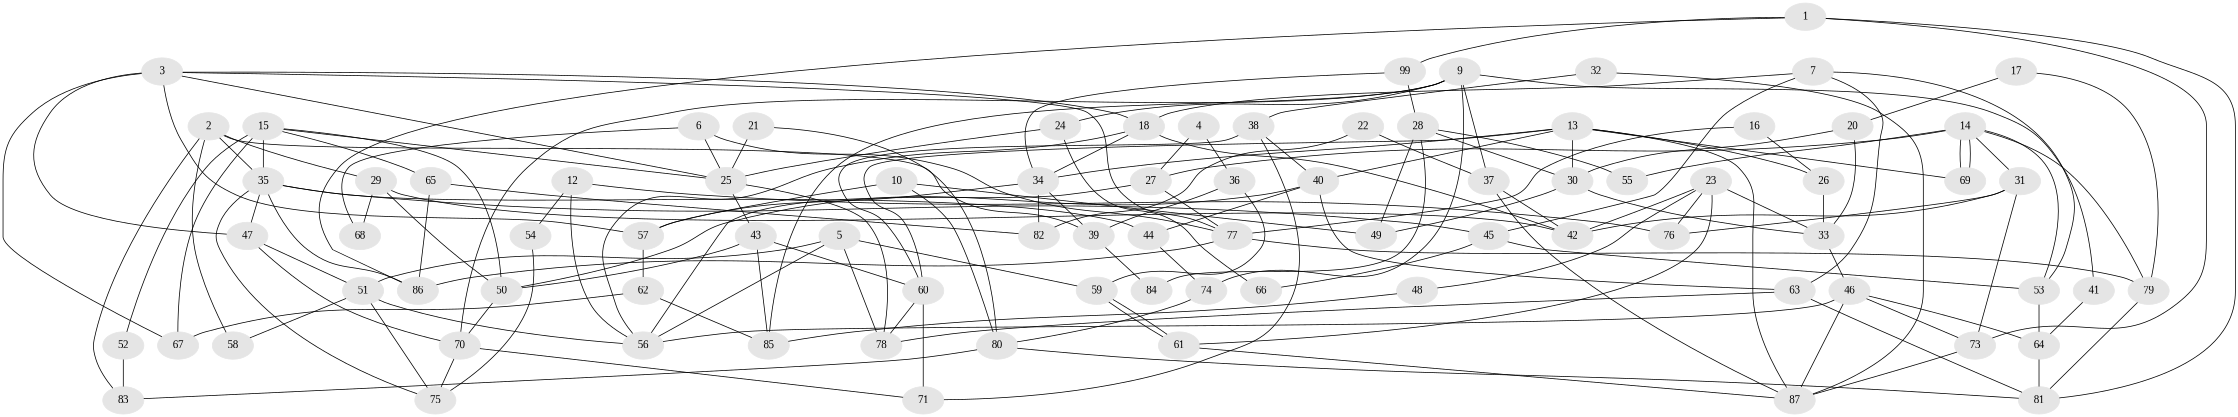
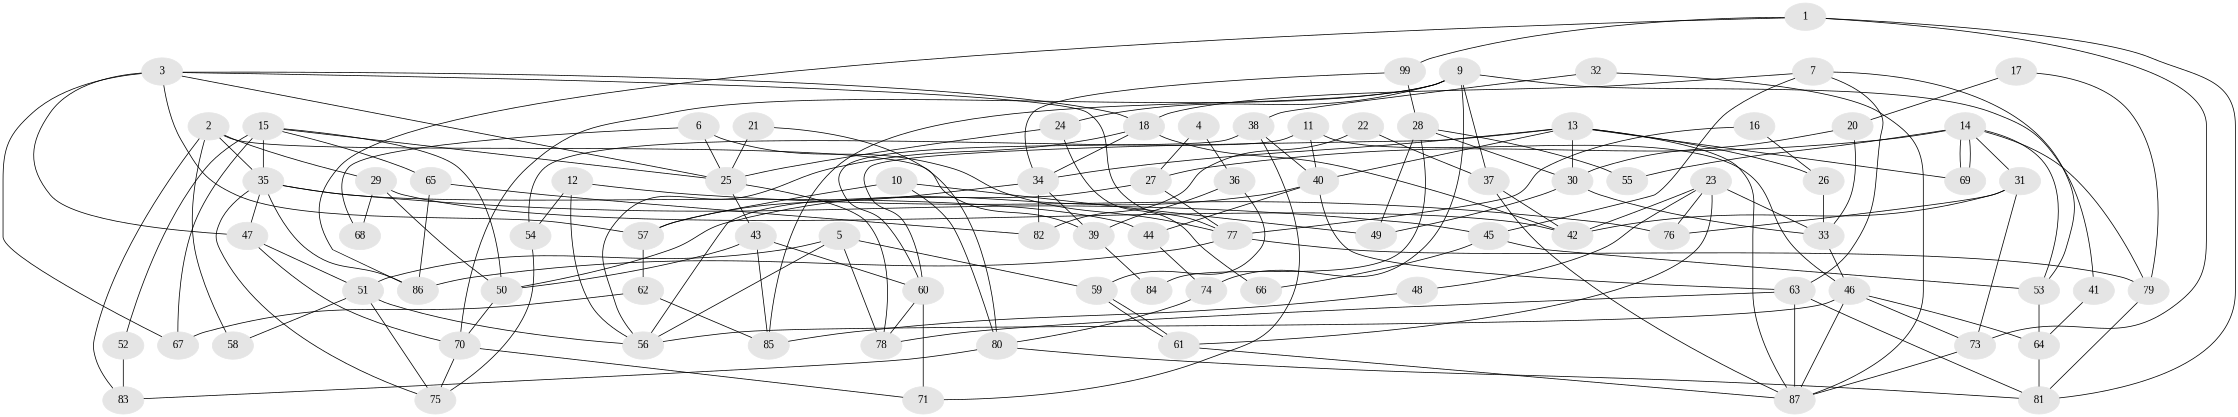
  graph {
    fontname="Liberation Serif"
    node [color=gray90 fontname="Liberation Serif" style=filled]
    edge [fontname="Liberation Serif"]
    n1 [label=99]
    1
    73
    81
    86
    34
    28
    87
    2
    29
    35
    39
    58
    83
    68
    50
    42
    47
    45
    44
    75
    84
    3
    18
    25
    57
    67
    77
    56
    78
    43
    51
    70
    62
    79
    4
    27
    36
    59
    5
    61
    6
    7
    53
    63
    66
    64
    17
    20
    22
    37
    82
    9
    24
    41
    74
    85
    71
    80
    10
    49
+   11
    40
    46
    54
    12
    76
    13
    26
    30
    60
    69
    33
    14
    31
    55
    15
    52
    65
    16
    21
    23
    48
    32
    38
    n1 -- 34
    n1 -- 28
    1 -- n1
    1 -- 73
    1 -- 81
    1 -- 86
    73 -- 87
    34 -- 39
    34 -- 57
    34 -- 82
    28 -- 84
    28 -- 49
    28 -- 30
    28 -- 55
    2 -- 29
    2 -- 35
    2 -- 39
    2 -- 58
    2 -- 83
    29 -- 68
    29 -- 50
    29 -- 42
    35 -- 86
    35 -- 47
    35 -- 45
    35 -- 44
    35 -- 75
    39 -- 84
    50 -- 70
    47 -- 51
    47 -- 70
    45 -- 53
    45 -- 66
    44 -- 74
    3 -- 47
    3 -- 18
    3 -- 25
    3 -- 57
    3 -- 67
    3 -- 77
    18 -- 34
    18 -- 42
    18 -- 56
    25 -- 78
    25 -- 43
    57 -- 62
    77 -- 86
    77 -- 79
    43 -- 50
    43 -- 85
    43 -- 60
    51 -- 58
    51 -- 75
    51 -- 56
    70 -- 75
    70 -- 71
    62 -- 67
    62 -- 85
    79 -- 81
    4 -- 27
    4 -- 36
    27 -- 77
    27 -- 56
    36 -- 39
    36 -- 59
    59 -- 61
    59 -- 61
    5 -- 56
    5 -- 78
    5 -- 51
    5 -- 59
    61 -- 87
    6 -- 68
    6 -- 25
    6 -- 77
    7 -- 45
    7 -- 18
    7 -- 53
    7 -- 63
    53 -- 64
    63 -- 81
+   63 -- 87
    63 -- 78
    64 -- 81
    17 -- 79
    17 -- 20
    20 -- 30
    20 -- 33
    22 -- 37
    22 -- 82
    37 -- 87
    37 -- 42
    9 -- 70
    9 -- 37
    9 -- 24
    9 -- 41
    9 -- 74
    9 -- 85
    24 -- 25
    24 -- 66
    41 -- 64
    74 -- 80
    80 -- 81
    80 -- 83
    10 -- 57
    10 -- 80
    10 -- 49
+   11 -- 40
+   11 -- 46
+   11 -- 54
    40 -- 50
    40 -- 44
    40 -- 63
    46 -- 73
    46 -- 87
    46 -- 56
    46 -- 64
    54 -- 75
    12 -- 56
    12 -- 54
    12 -- 76
    13 -- 34
    13 -- 87
    13 -- 40
    13 -- 26
    13 -- 30
    13 -- 60
    13 -- 69
    26 -- 33
    30 -- 49
    30 -- 33
    60 -- 78
    60 -- 71
    33 -- 46
    14 -- 79
    14 -- 27
    14 -- 53
    14 -- 69
    14 -- 69
    14 -- 31
    14 -- 55
    31 -- 73
    31 -- 42
    31 -- 76
    15 -- 35
    15 -- 50
    15 -- 25
    15 -- 67
    15 -- 52
    15 -- 65
    52 -- 83
    65 -- 86
    65 -- 82
    16 -- 77
    16 -- 26
    21 -- 25
    21 -- 80
    23 -- 42
    23 -- 61
    23 -- 76
    23 -- 33
    23 -- 48
    48 -- 85
    32 -- 87
    32 -- 38
    38 -- 71
    38 -- 40
    38 -- 60
  }
